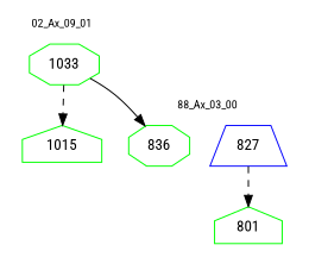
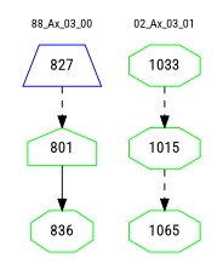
  digraph {
    fontname="Roboto Condensed"
    node [color=green fontname="Roboto Condensed" shape=octagon]
    edge [color=black fontname="Roboto Condensed" style=dashed]
    n1 [color=blue label=827 shape=trapezium]
    n2 [label=801 shape=house]
    n3 [label=836]
    n4 [label=1033]
-   n5 [label=1015 shape=house]
+   n5 [label=1015]
+   n6 [label=1065]
    subgraph cluster_1 {
      color=white
      fontsize=10
      label="88_Ax_03_00"
      n1
      n2
      n3
    }
    subgraph cluster_2 {
      color=white
      fontsize=10
-     label="02_Ax_09_01"
+     label="02_Ax_03_01"
      n4
      n5
+     n6
    }
    n1 -> n2
-   n4 -> n3 [style=solid]
+   n2 -> n3 [style=solid]
    n4 -> n5
+   n5 -> n6
  }
